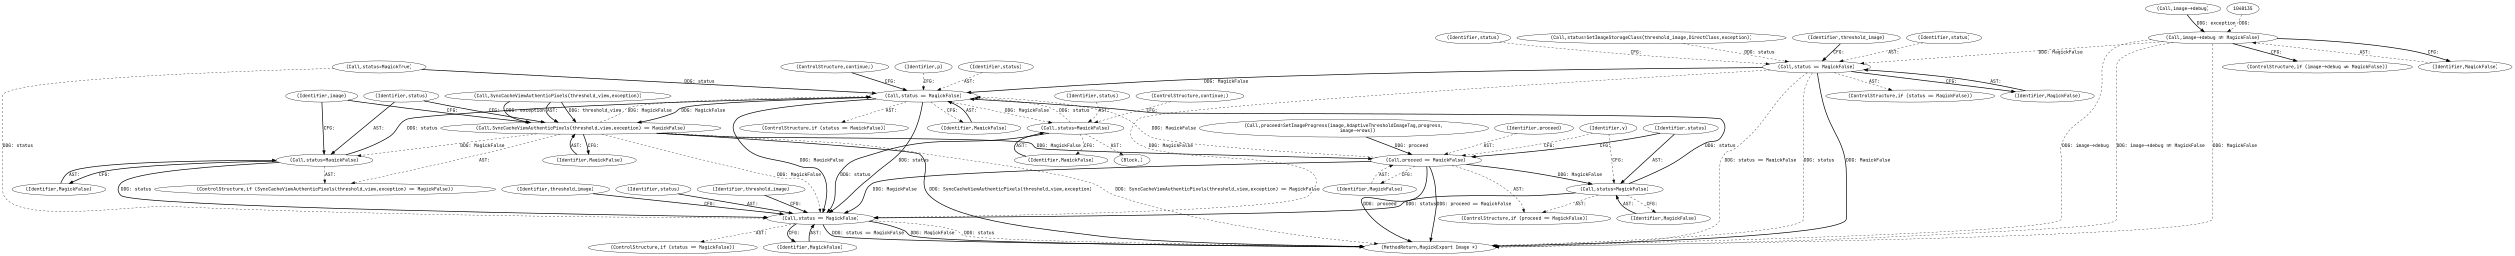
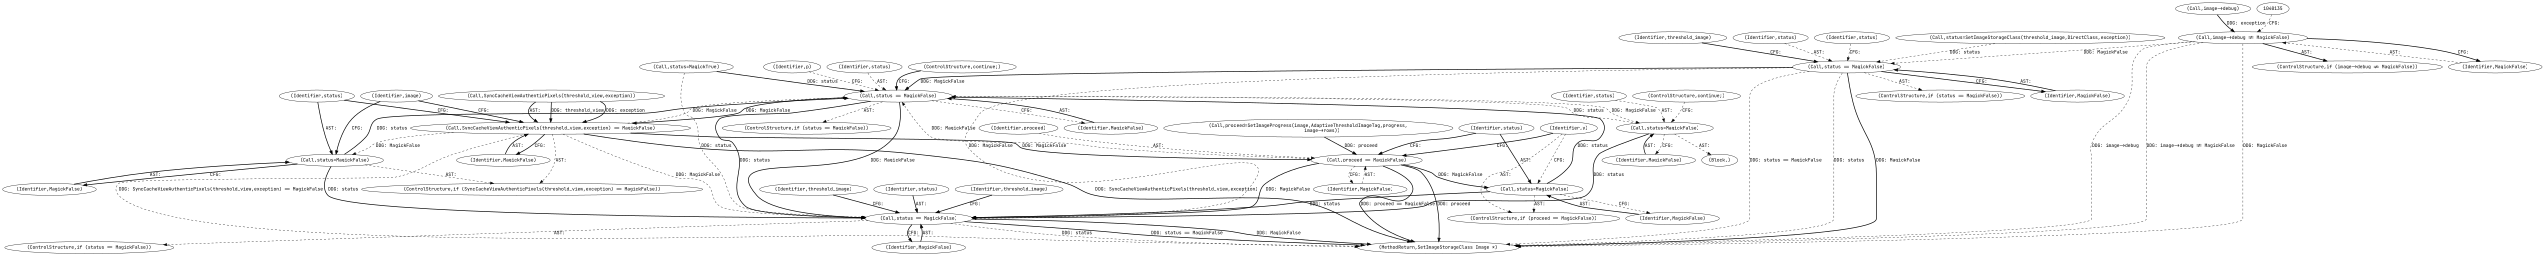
  digraph {
    fontname="JetBrains Mono"
    node [fontname="JetBrains Mono"]
    edge [fontname="JetBrains Mono" style=bold]
    n1 [label="(Call,image->debug != MagickFalse)"]
    n2 [label="(Call,status == MagickFalse)"]
    n3 [label="(ControlStructure,if (image->debug != MagickFalse))"]
    n4 [label="(Identifier,MagickFalse)"]
-   n5 [label="(MethodReturn,MagickExport Image *)"]
+   n5 [label="(MethodReturn,SetImageStorageClass Image *)"]
    n6 [label="(Call,status == MagickFalse)"]
    n7 [label="(Call,status == MagickFalse)"]
    n8 [label="(ControlStructure,if (status == MagickFalse))"]
    n9 [label="(Identifier,MagickFalse)"]
    n10 [label="(Call,status=MagickFalse)"]
    n11 [label="(Call,SyncCacheViewAuthenticPixels(threshold_view,exception) == MagickFalse)"]
    n12 [label="(ControlStructure,if (status == MagickFalse))"]
    n13 [label="(Identifier,MagickFalse)"]
    n14 [label="(ControlStructure,if (status == MagickFalse))"]
    n15 [label="(Identifier,MagickFalse)"]
    n16 [label="(Identifier,MagickFalse)"]
    n17 [label="(Block,)"]
    n18 [label="(Call,status=MagickFalse)"]
    n19 [label="(Call,proceed == MagickFalse)"]
    n20 [label="(ControlStructure,if (SyncCacheViewAuthenticPixels(threshold_view,exception) == MagickFalse))"]
    n21 [label="(Identifier,MagickFalse)"]
    n22 [label="(Identifier,MagickFalse)"]
    n23 [label="(Call,status=MagickFalse)"]
    n24 [label="(ControlStructure,if (proceed == MagickFalse))"]
    n25 [label="(Identifier,MagickFalse)"]
    n26 [label="(Identifier,MagickFalse)"]
    n27 [label="(Identifier,status)"]
    n28 [label="(Identifier,status)"]
    n29 [label="(Identifier,threshold_image)"]
    n30 [label="(ControlStructure,continue;)"]
    n31 [label="(Call,image->debug)"]
    n32 [label="(Call,SyncCacheViewAuthenticPixels(threshold_view,exception))"]
    n33 [label="(Identifier,image)"]
    n34 [label="(Identifier,status)"]
    n35 [label="(Identifier,status)"]
    n36 [label="(Identifier,proceed)"]
    n37 [label="(Call,status=SetImageStorageClass(threshold_image,DirectClass,exception))"]
    n38 [label="(Identifier,y)"]
    n39 [label="(Identifier,status)"]
    n40 [label="(ControlStructure,continue;)"]
    n41 [label="(Identifier,status)"]
    n42 [label="(Call,status=MagickTrue)"]
    n43 [label="(Identifier,threshold_image)"]
    n44 [label="(Call,proceed=SetImageProgress(image,AdaptiveThresholdImageTag,progress,\n          image->rows))"]
    n45 [label="(Identifier,status)"]
    n46 [label="(Identifier,threshold_image)"]
    n47 [label="(Identifier,p)"]
    n48 [label=1040135]
    n1 -> n2 [label="DDG: MagickFalse" style=dashed]
-   n1 -> n3 [label="CFG: "]
+   n1 -> n3 [label="AST: "]
    n1 -> n4 [label="CFG: "]
    n1 -> n5 [label="DDG: image->debug" style=dashed]
    n1 -> n5 [label="DDG: image->debug != MagickFalse" style=dashed]
    n1 -> n5 [label="DDG: MagickFalse" style=dashed]
    n2 -> n5 [label="DDG: status == MagickFalse" style=dashed]
    n2 -> n5 [label="DDG: status" style=dashed]
    n2 -> n5 [label="DDG: MagickFalse"]
    n2 -> n6 [label="DDG: MagickFalse"]
    n2 -> n7 [label="DDG: MagickFalse" style=dashed]
    n2 -> n8 [label="AST: " style=dashed]
    n2 -> n9 [label="CFG: "]
    n4 -> n1 [label="AST: " style=dashed]
    n6 -> n7 [label="DDG: status"]
    n6 -> n7 [label="DDG: MagickFalse"]
    n6 -> n10 [label="DDG: MagickFalse" style=dashed]
    n6 -> n11 [label="DDG: MagickFalse"]
    n6 -> n12 [label="AST: " style=dashed]
    n6 -> n13 [label="CFG: " style=dashed]
    n7 -> n5 [label="DDG: status" style=dashed]
    n7 -> n5 [label="DDG: status == MagickFalse"]
    n7 -> n5 [label="DDG: MagickFalse"]
    n7 -> n14 [label="AST: " style=dashed]
    n7 -> n15 [label="CFG: "]
    n9 -> n2 [label="AST: "]
    n10 -> n6 [label="DDG: status" style=dashed]
    n10 -> n7 [label="DDG: status"]
    n10 -> n16 [label="CFG: " style=dashed]
    n10 -> n17 [label="AST: " style=dashed]
    n11 -> n5 [label="DDG: SyncCacheViewAuthenticPixels(threshold_view,exception)"]
    n11 -> n5 [label="DDG: SyncCacheViewAuthenticPixels(threshold_view,exception) == MagickFalse" style=dashed]
    n11 -> n6 [label="DDG: MagickFalse" style=dashed]
    n11 -> n7 [label="DDG: MagickFalse" style=dashed]
    n11 -> n18 [label="DDG: MagickFalse" style=dashed]
    n11 -> n19 [label="DDG: MagickFalse"]
    n11 -> n20 [label="AST: " style=dashed]
    n11 -> n21 [label="CFG: "]
    n13 -> n6 [label="AST: "]
    n15 -> n7 [label="AST: "]
    n16 -> n10 [label="AST: "]
    n18 -> n6 [label="DDG: status"]
    n18 -> n7 [label="DDG: status"]
    n18 -> n20 [label="AST: " style=dashed]
    n18 -> n22 [label="CFG: "]
    n19 -> n5 [label="DDG: proceed"]
    n19 -> n5 [label="DDG: proceed == MagickFalse"]
    n19 -> n6 [label="DDG: MagickFalse" style=dashed]
    n19 -> n7 [label="DDG: MagickFalse"]
    n19 -> n23 [label="DDG: MagickFalse"]
-   n19 -> n24 [label="AST: " style=dashed]
+   n38 -> n24 [label="AST: " style=dashed]
    n19 -> n25 [label="CFG: " style=dashed]
    n21 -> n11 [label="AST: "]
    n22 -> n18 [label="AST: "]
    n23 -> n6 [label="DDG: status"]
    n23 -> n7 [label="DDG: status"]
    n23 -> n24 [label="AST: " style=dashed]
    n23 -> n26 [label="CFG: " style=dashed]
    n25 -> n19 [label="AST: " style=dashed]
    n26 -> n23 [label="AST: "]
    n27 -> n6 [label="AST: " style=dashed]
    n28 -> n2 [label="AST: " style=dashed]
    n29 -> n7 [label="CFG: "]
    n30 -> n6 [label="CFG: "]
    n31 -> n1 [label="DDG: exception"]
    n32 -> n11 [label="AST: "]
    n32 -> n11 [label="DDG: threshold_view"]
    n32 -> n11 [label="DDG: exception"]
    n33 -> n11 [label="CFG: "]
    n33 -> n18 [label="CFG: "]
    n34 -> n2 [label="CFG: " style=dashed]
    n35 -> n11 [label="CFG: "]
    n35 -> n18 [label="AST: "]
    n36 -> n19 [label="AST: " style=dashed]
    n37 -> n2 [label="DDG: status" style=dashed]
-   n38 -> n19 [label="CFG: " style=dashed]
+   n38 -> n19 [label="CFG: "]
    n38 -> n23 [label="CFG: " style=dashed]
    n39 -> n7 [label="AST: "]
    n40 -> n10 [label="CFG: " style=dashed]
    n41 -> n19 [label="CFG: "]
    n41 -> n23 [label="AST: "]
    n42 -> n6 [label="DDG: status"]
    n42 -> n7 [label="DDG: status" style=dashed]
    n43 -> n2 [label="CFG: "]
    n44 -> n19 [label="DDG: proceed"]
    n45 -> n10 [label="AST: " style=dashed]
    n46 -> n7 [label="CFG: "]
    n47 -> n6 [label="CFG: " style=dashed]
-   n48 -> n1 [label="DDG: " style=dashed]
+   n48 -> n1 [label="CFG: " style=dashed]
  }
